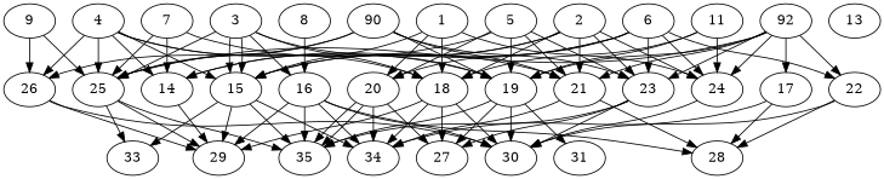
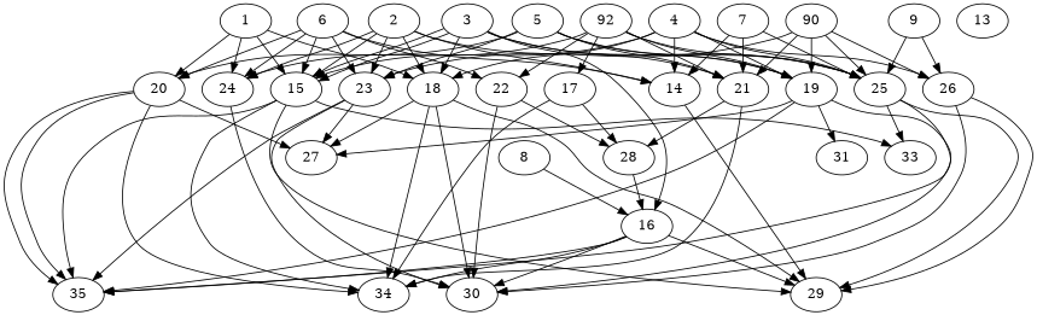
  digraph {
    node [alpha=0.01]
    1 [expect_size=48896000]
    15 [alpha=0.16 expect_size=21455872]
    18 [alpha=0.10 expect_size=39076864]
    20 [alpha=0.16 expect_size=18896896]
    24 [expect_size=22016000]
    29 [alpha=0.15 expect_size=35182592]
    33 [alpha=0.20 expect_size=26934272]
    34 [alpha=0.02 expect_size=22069248]
    35 [alpha=0.10 expect_size=25489408]
    30 [alpha=0.19 expect_size=27935744]
    27 [alpha=0.09 expect_size=6507520]
    2 [alpha=0.16 expect_size=43161600]
    14 [alpha=0.10 expect_size=40438784]
    21 [alpha=0.15 expect_size=10106880]
    23 [alpha=0.18 expect_size=17998848]
    28 [alpha=0.14 expect_size=11193344]
    3 [alpha=0.10 expect_size=41143296]
    16 [alpha=0.08 expect_size=24218624]
    19 [alpha=0.17 expect_size=9831424]
    25 [alpha=0.06 expect_size=44929024]
    31 [alpha=0.11 expect_size=19591168]
    4 [alpha=0.12 expect_size=38707200]
    26 [alpha=0.08 expect_size=35842048]
    5 [expect_size=7093248]
    6 [alpha=0.19 expect_size=47705088]
    22 [alpha=0.09 expect_size=12253184]
    7 [alpha=0.07 expect_size=48952320]
    8 [alpha=0.08 expect_size=16532480]
    9 [alpha=0.04 expect_size=41318400]
    n30 [alpha=0.16 expect_size=12020736 label=90]
-   11 [expect_size=24830976]
    n32 [alpha=0.02 expect_size=27867136 label=92]
    17 [alpha=0.02 expect_size=21452800]
    13 [alpha=0.02 expect_size=17539072]
    1 -> 15
    1 -> 18
    1 -> 20
    1 -> 24
    15 -> 29
    15 -> 33
    15 -> 34
    15 -> 35
    18 -> 29
    18 -> 34
    18 -> 30
    18 -> 27
    20 -> 34
    20 -> 35
    20 -> 35
    20 -> 27
    24 -> 30
    2 -> 15
    2 -> 18
    2 -> 24
    2 -> 14
    2 -> 21
    2 -> 23
    14 -> 29
    21 -> 34
    21 -> 28
    23 -> 35
    23 -> 30
    23 -> 27
    3 -> 15
    3 -> 15
    3 -> 18
    3 -> 16
    3 -> 19
    3 -> 25
    16 -> 29
    16 -> 34
    16 -> 35
    16 -> 30
-   16 -> 28
+   28 -> 16
    19 -> 35
    19 -> 30
    19 -> 27
    19 -> 31
    25 -> 29
    25 -> 33
    25 -> 35
    4 -> 15
    4 -> 18
    4 -> 14
    4 -> 19
    4 -> 25
    4 -> 26
    26 -> 29
    26 -> 30
    5 -> 20
    5 -> 21
    5 -> 23
    5 -> 19
    5 -> 25
    6 -> 15
    6 -> 20
    6 -> 24
    6 -> 14
    6 -> 23
    6 -> 22
    22 -> 30
    22 -> 28
    7 -> 14
    7 -> 21
    7 -> 25
    8 -> 16
    9 -> 25
    9 -> 26
    n30 -> 21
    n30 -> 23
    n30 -> 19
    n30 -> 25
    n30 -> 26
-   11 -> 18
-   11 -> 24
-   11 -> 19
    n32 -> 24
    n32 -> 21
-   n32 -> 23
    n32 -> 19
    n32 -> 25
    n32 -> 22
    n32 -> 17
    17 -> 34
    17 -> 28
  }
